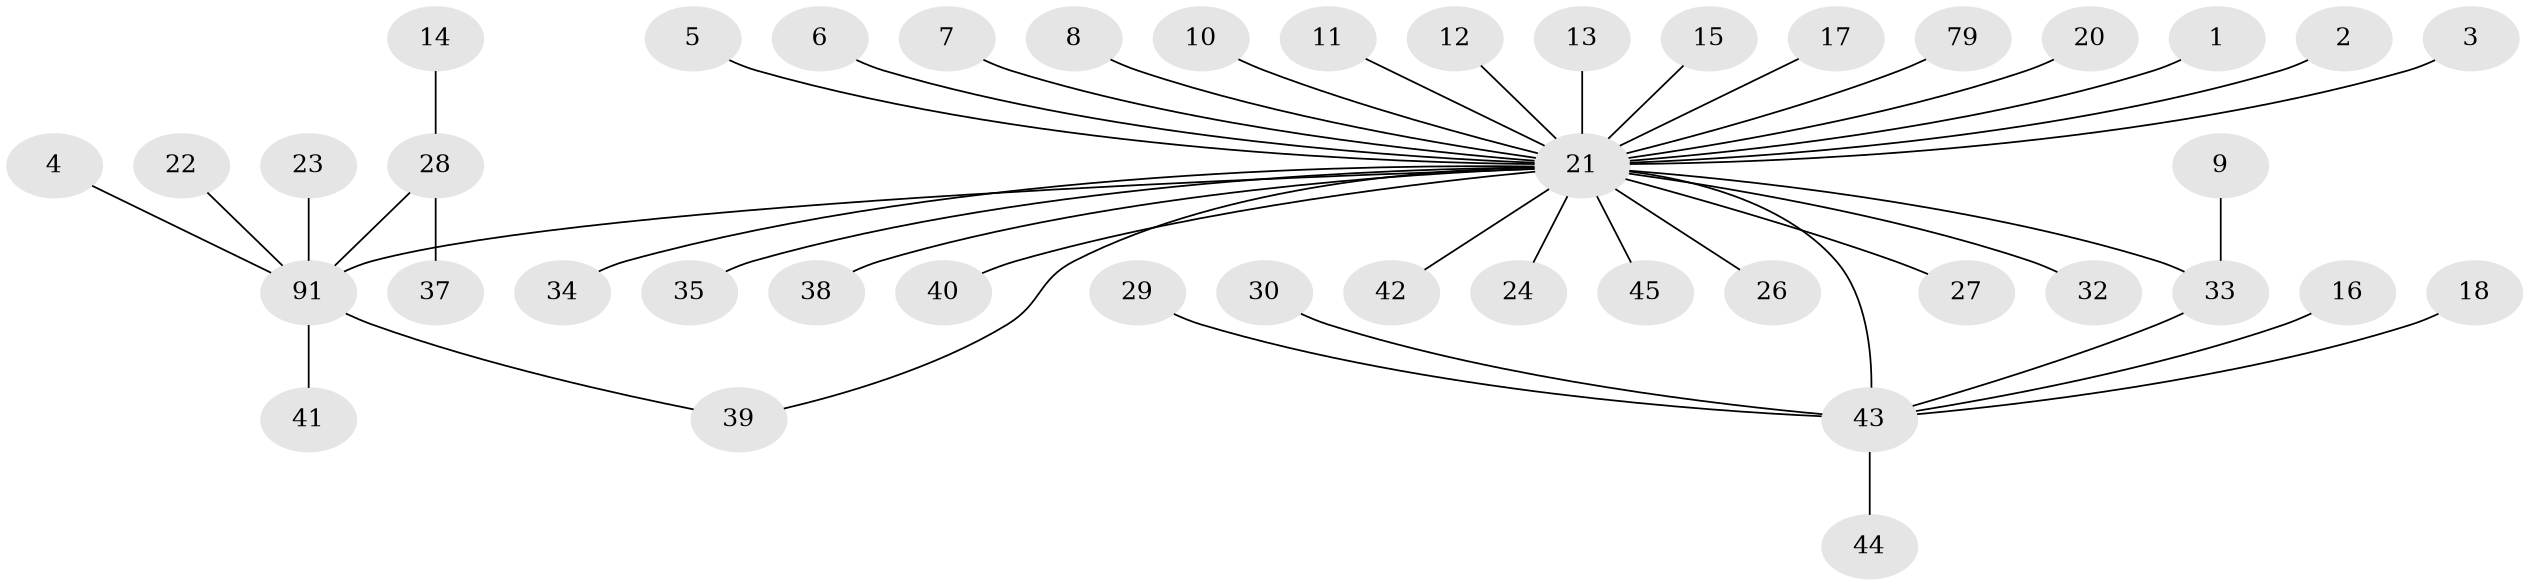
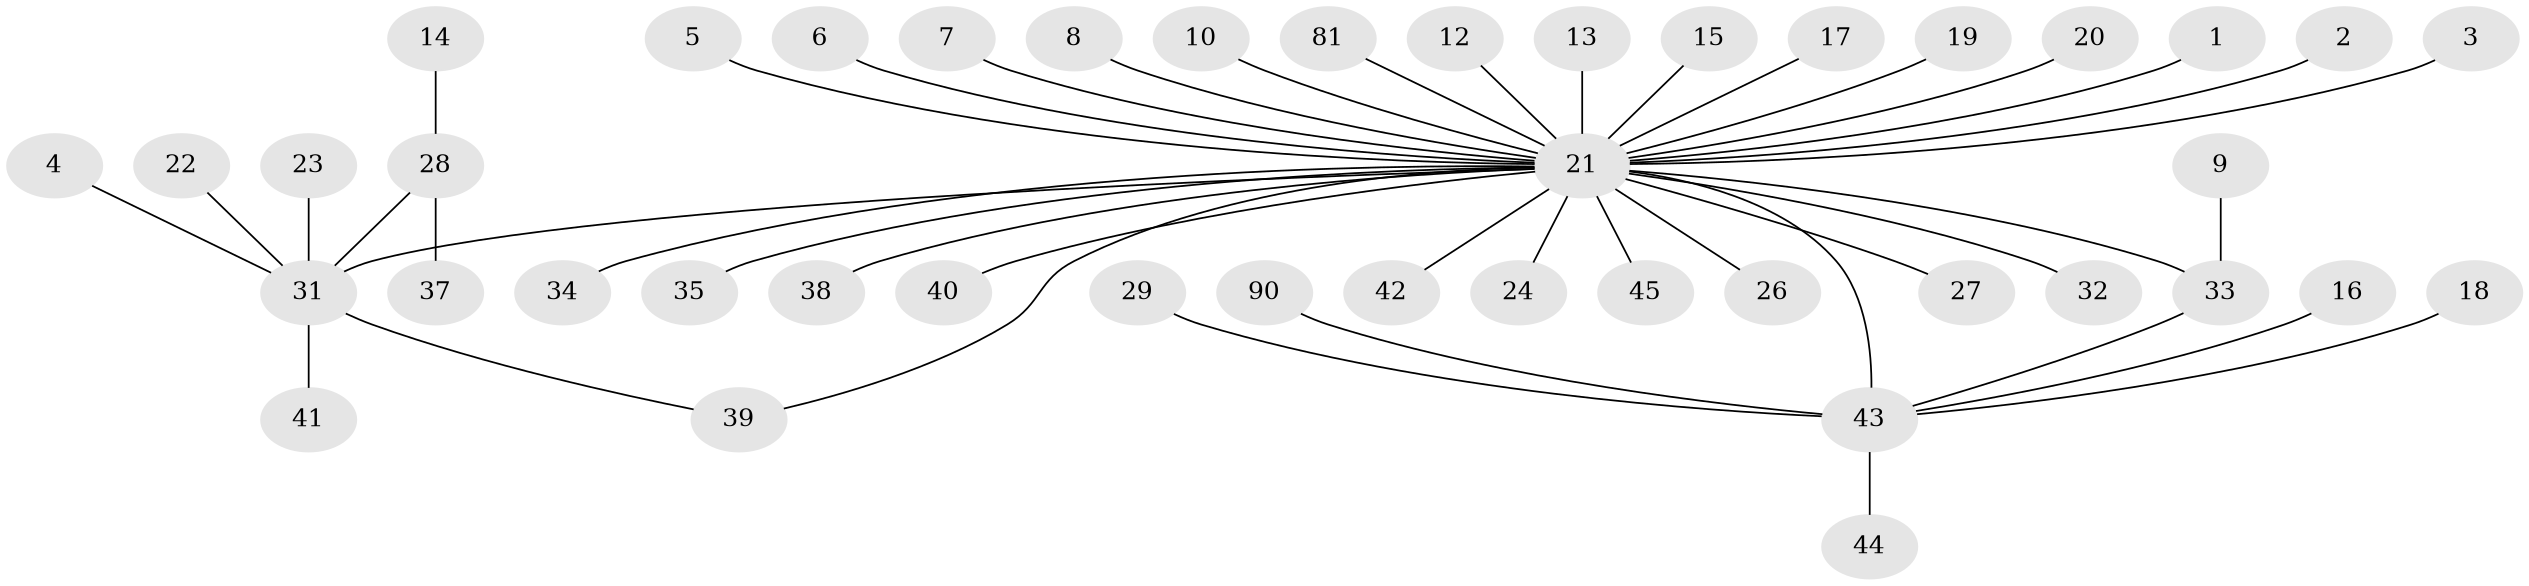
  graph {
    node [color=gray90 style=filled]
    edge [weight=1.0]
    1
    21
-   31 [label=91]
+   31
    33
    43
    24
    n7 [label=45]
    26
    27
    32
    34
    35
    38
    39
    40
    42
    2
    3
    4
    41
    5
    6
    7
    8
    9
    10
-   11
+   11 [label=81]
    12
    13
    14
    28
    37
    15
    16
    44
    17
    18
-   19 [label=79]
+   19
    20
    22
    23
    29
-   30
+   30 [label=90]
    1 -- 21
    21 -- 31
    21 -- 33 [weight=2.0]
    21 -- 43 [weight=2.0]
    21 -- 24
    21 -- n7
    21 -- 26
    21 -- 27
    21 -- 32
    21 -- 34
    21 -- 35
    21 -- 38
    21 -- 39
    21 -- 40
    21 -- 42
    31 -- 39
    31 -- 41
    33 -- 43
    43 -- 44
    2 -- 21
    3 -- 21
    4 -- 31
    5 -- 21
    6 -- 21
    7 -- 21
    8 -- 21
    9 -- 33
    10 -- 21
    11 -- 21
    12 -- 21
    13 -- 21
    14 -- 28
    28 -- 31
    28 -- 37
    15 -- 21
    16 -- 43
    17 -- 21
    18 -- 43
    19 -- 21
    20 -- 21
    22 -- 31
    23 -- 31
    29 -- 43
    30 -- 43
  }
